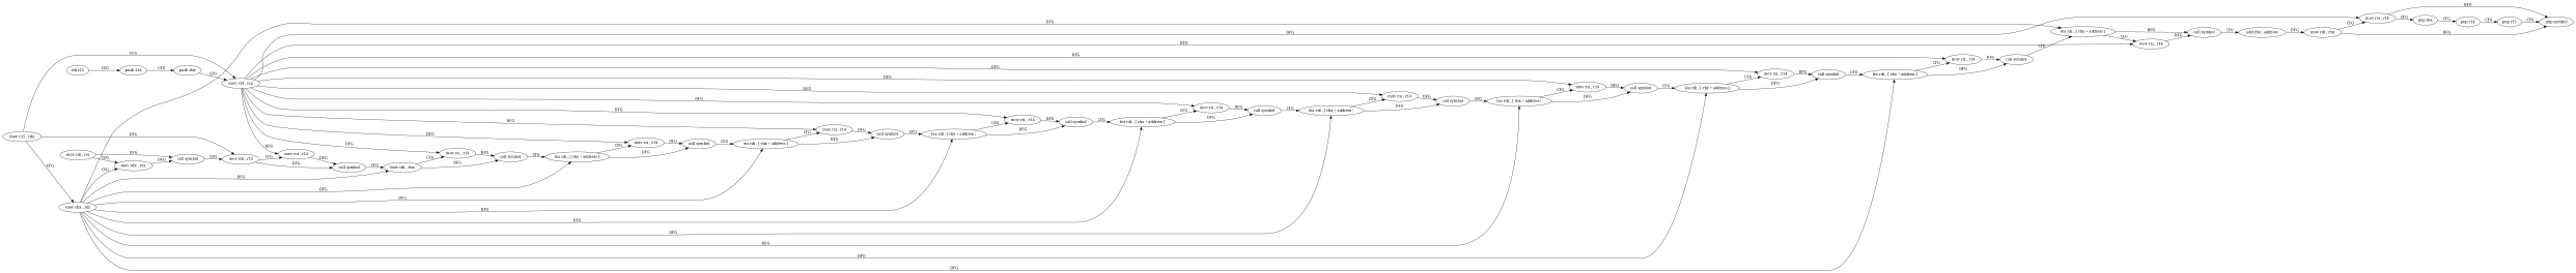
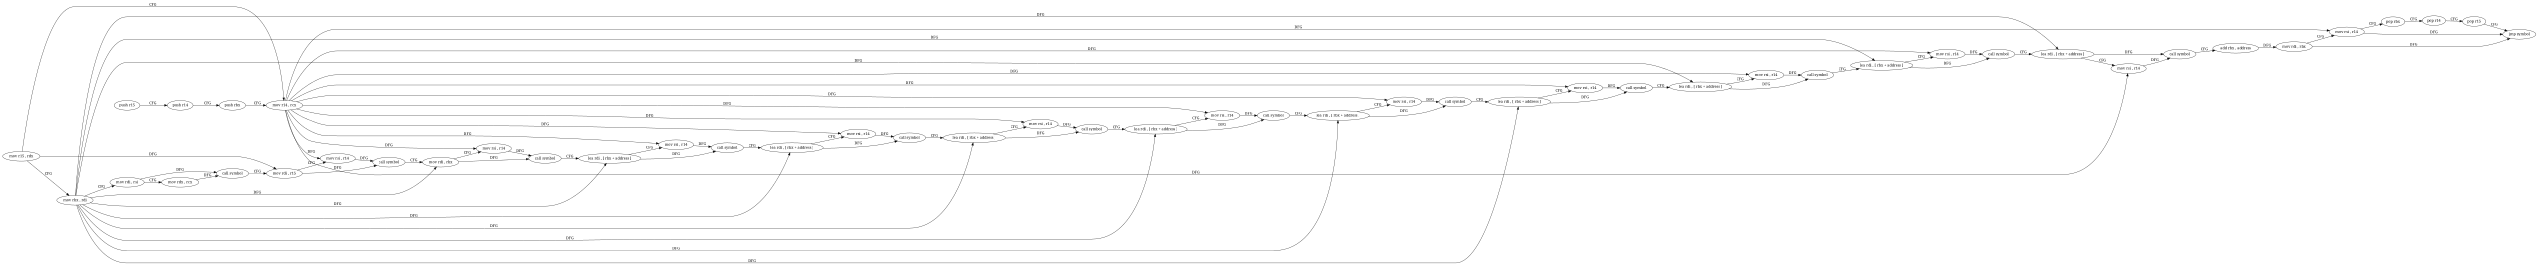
  digraph {
    fontname="Noto Serif"
    rankdir=LR
    node [fontname="Noto Serif"]
    edge [fontname="Noto Serif"]
-   n1 [label="rdi r15"]
+   n1 [label="push r15"]
    n2 [label="push r14"]
    n3 [label="push rbx"]
    n4 [label="mov r14 , rcx"]
    n5 [label="mov rsi , r14"]
    n6 [label="mov rsi , r14"]
    n7 [label="mov rsi , r14"]
    n8 [label="mov rsi , r14"]
    n9 [label="mov rsi , r14"]
    n10 [label="mov rsi , r14"]
    n11 [label="mov rsi , r14"]
    n12 [label="mov rsi , r14"]
    n13 [label="mov rsi , r14"]
    n14 [label="mov rsi , r14"]
    n15 [label="mov rsi , r14"]
    n16 [label="mov rsi , r14"]
    n17 [label="mov r15 , rdx"]
    n18 [label="mov rbx , rdi"]
    n19 [label="mov rdi , r15"]
    n20 [label="call symbol"]
    n21 [label="call symbol"]
    n22 [label="call symbol"]
    n23 [label="call symbol"]
    n24 [label="call symbol"]
    n25 [label="call symbol"]
    n26 [label="call symbol"]
    n27 [label="call symbol"]
    n28 [label="call symbol"]
    n29 [label="call symbol"]
    n30 [label="call symbol"]
    n31 [label="jmp symbol"]
    n32 [label="pop rbx"]
    n33 [label="mov rdi , rsi"]
    n34 [label="mov rdi , rbx"]
    n35 [label="lea rdi , [ rbx + address ]"]
    n36 [label="lea rdi , [ rbx + address ]"]
    n37 [label="lea rdi , [ rbx + address ]"]
    n38 [label="lea rdi , [ rbx + address ]"]
    n39 [label="lea rdi , [ rbx + address ]"]
    n40 [label="lea rdi , [ rbx + address ]"]
    n41 [label="lea rdi , [ rbx + address ]"]
    n42 [label="lea rdi , [ rbx + address ]"]
    n43 [label="lea rdi , [ rbx + address ]"]
    n44 [label="mov rdx , rcx"]
    n45 [label="call symbol"]
    n46 [label="add rbx , address"]
    n47 [label="mov rdi , rbx"]
    n48 [label="pop r14"]
    n49 [label="pop r15"]
    n1 -> n2 [label=CFG]
    n2 -> n3 [label=CFG]
    n3 -> n4 [label=CFG]
    n4 -> n5 [label=DFG]
    n4 -> n6 [label=DFG]
    n4 -> n7 [label=DFG]
    n4 -> n8 [label=DFG]
    n4 -> n9 [label=DFG]
    n4 -> n10 [label=DFG]
    n4 -> n11 [label=DFG]
    n4 -> n12 [label=DFG]
    n4 -> n13 [label=DFG]
    n4 -> n14 [label=DFG]
    n4 -> n15 [label=DFG]
    n4 -> n16 [label=DFG]
    n5 -> n20 [label=DFG]
    n6 -> n21 [label=DFG]
    n7 -> n22 [label=DFG]
    n8 -> n23 [label=DFG]
    n9 -> n24 [label=DFG]
    n10 -> n25 [label=DFG]
    n11 -> n26 [label=DFG]
    n12 -> n27 [label=DFG]
    n13 -> n28 [label=DFG]
    n14 -> n29 [label=DFG]
    n15 -> n30 [label=DFG]
    n16 -> n31 [label=DFG]
    n16 -> n32 [label=CFG]
    n17 -> n4 [label=CFG]
    n17 -> n18 [label=CFG]
    n17 -> n19 [label=DFG]
-   n18 -> n44 [label=CFG]
+   n18 -> n33 [label=CFG]
    n18 -> n34 [label=DFG]
    n18 -> n35 [label=DFG]
    n18 -> n36 [label=DFG]
    n18 -> n37 [label=DFG]
    n18 -> n38 [label=DFG]
    n18 -> n39 [label=DFG]
    n18 -> n40 [label=DFG]
    n18 -> n41 [label=DFG]
    n18 -> n42 [label=DFG]
    n18 -> n43 [label=DFG]
    n19 -> n5 [label=CFG]
    n19 -> n20 [label=DFG]
    n20 -> n34 [label=CFG]
    n21 -> n35 [label=CFG]
    n22 -> n36 [label=CFG]
    n23 -> n37 [label=CFG]
    n24 -> n38 [label=CFG]
    n25 -> n39 [label=CFG]
    n26 -> n40 [label=CFG]
    n27 -> n41 [label=CFG]
    n28 -> n42 [label=CFG]
    n29 -> n43 [label=CFG]
    n30 -> n46 [label=CFG]
    n32 -> n48 [label=CFG]
    n33 -> n44 [label=CFG]
    n33 -> n45 [label=DFG]
    n34 -> n6 [label=CFG]
    n34 -> n21 [label=DFG]
    n35 -> n7 [label=CFG]
    n35 -> n22 [label=DFG]
    n36 -> n8 [label=CFG]
    n36 -> n23 [label=DFG]
    n37 -> n9 [label=CFG]
    n37 -> n24 [label=DFG]
    n38 -> n10 [label=CFG]
    n38 -> n25 [label=DFG]
    n39 -> n11 [label=CFG]
    n39 -> n26 [label=DFG]
    n40 -> n12 [label=CFG]
    n40 -> n27 [label=DFG]
    n41 -> n13 [label=CFG]
    n41 -> n28 [label=DFG]
    n42 -> n14 [label=CFG]
    n42 -> n29 [label=DFG]
    n43 -> n15 [label=CFG]
    n43 -> n30 [label=DFG]
    n44 -> n45 [label=DFG]
    n45 -> n19 [label=CFG]
    n46 -> n47 [label=DFG]
    n47 -> n16 [label=CFG]
    n47 -> n31 [label=DFG]
    n48 -> n49 [label=CFG]
    n49 -> n31 [label=CFG]
  }
